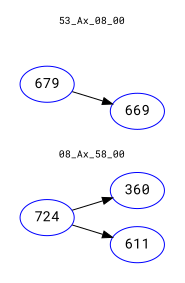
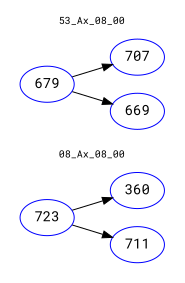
  digraph {
    fontname="Roboto Mono"
    rankdir=LR
    node [color=blue fontname="Roboto Mono"]
    edge [color=black fontname="Roboto Mono"]
-   n1 [label=724]
-   n2 [label=611]
+   n1 [label=723]
+   n2 [label=711]
    n3 [label=360]
    n4 [label=679]
    n5 [label=669]
+   n6 [label=707]
    subgraph cluster_1 {
      color=white
      fontsize=10
-     label="08_Ax_58_00"
+     label="08_Ax_08_00"
      n1
      n2
      n3
    }
    subgraph cluster_2 {
      color=white
      fontsize=10
      label="53_Ax_08_00"
      n4
      n5
+     n6
    }
    n1 -> n2
    n1 -> n3
    n4 -> n5
+   n4 -> n6
  }
